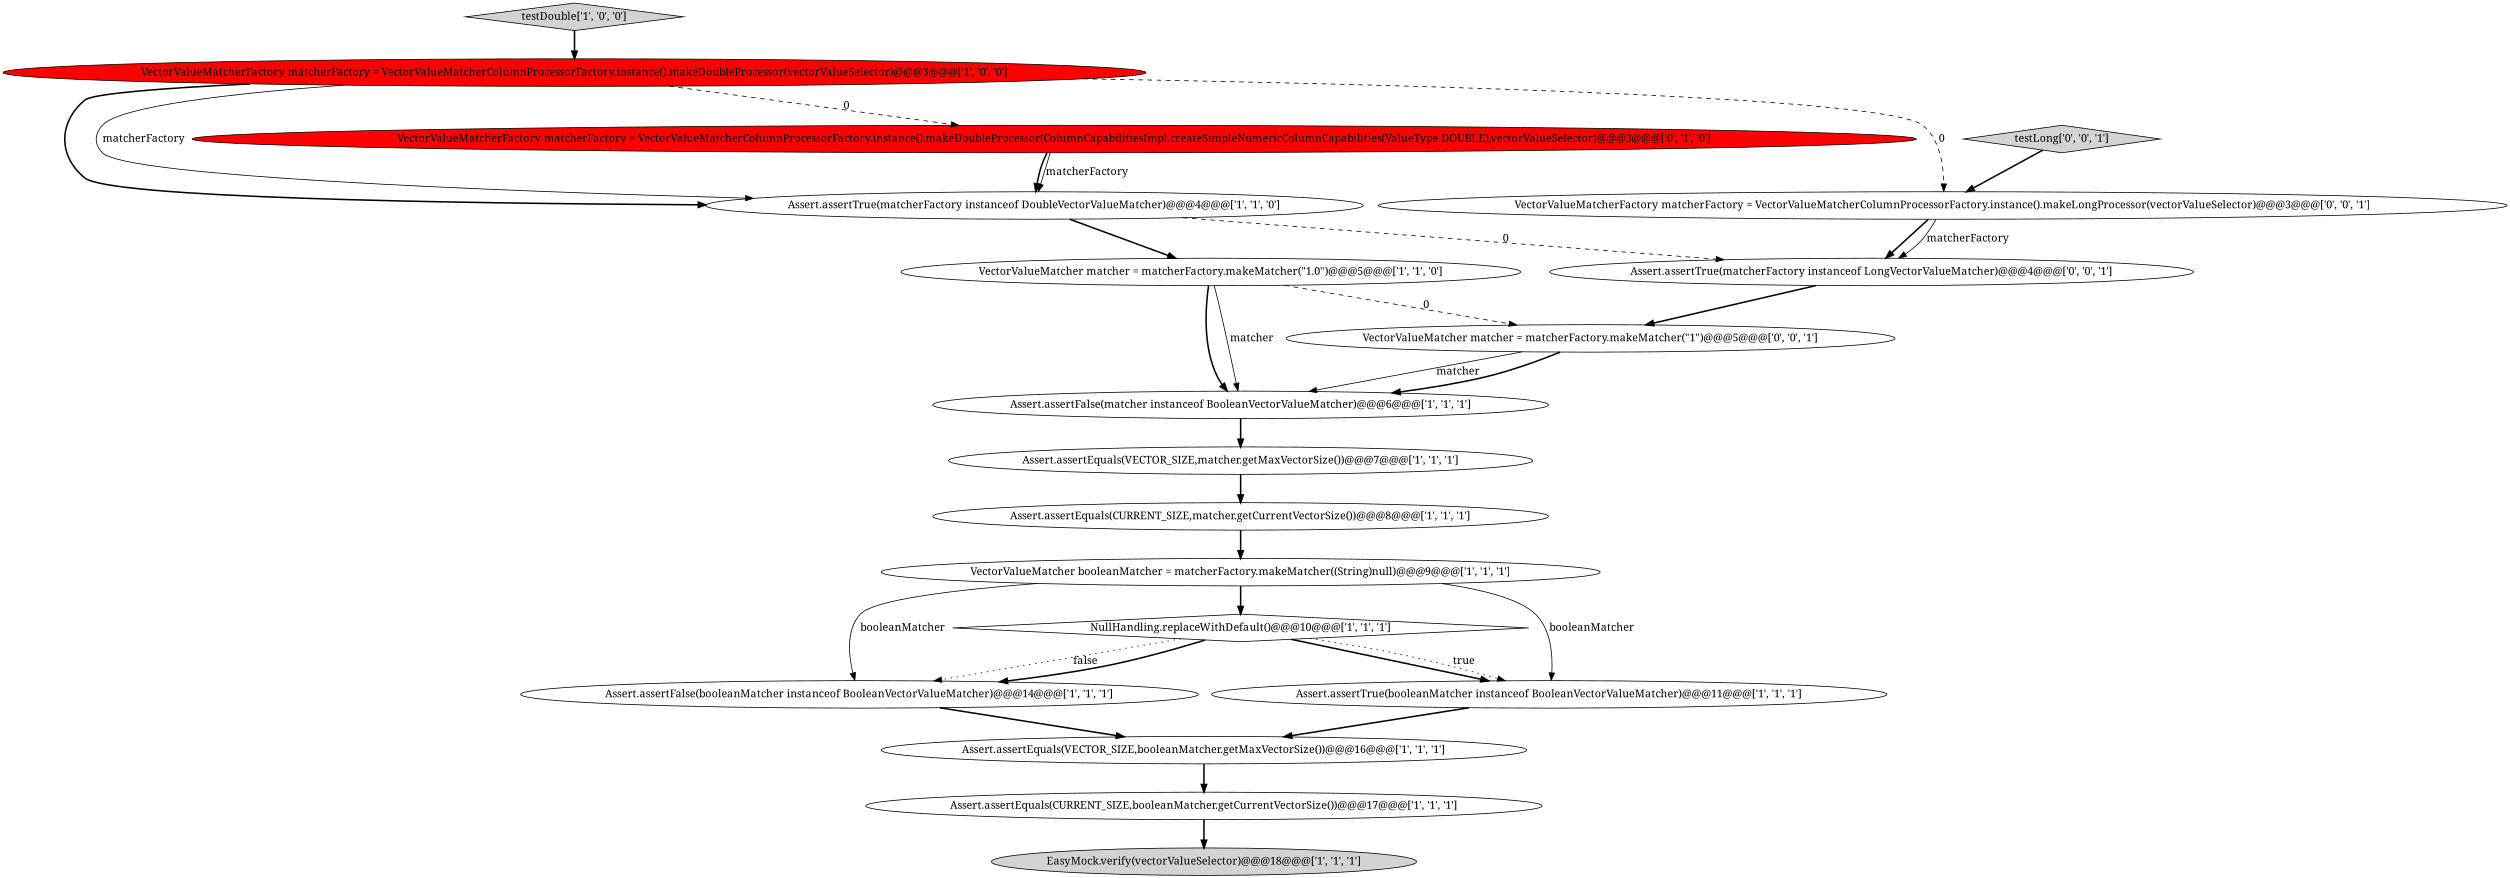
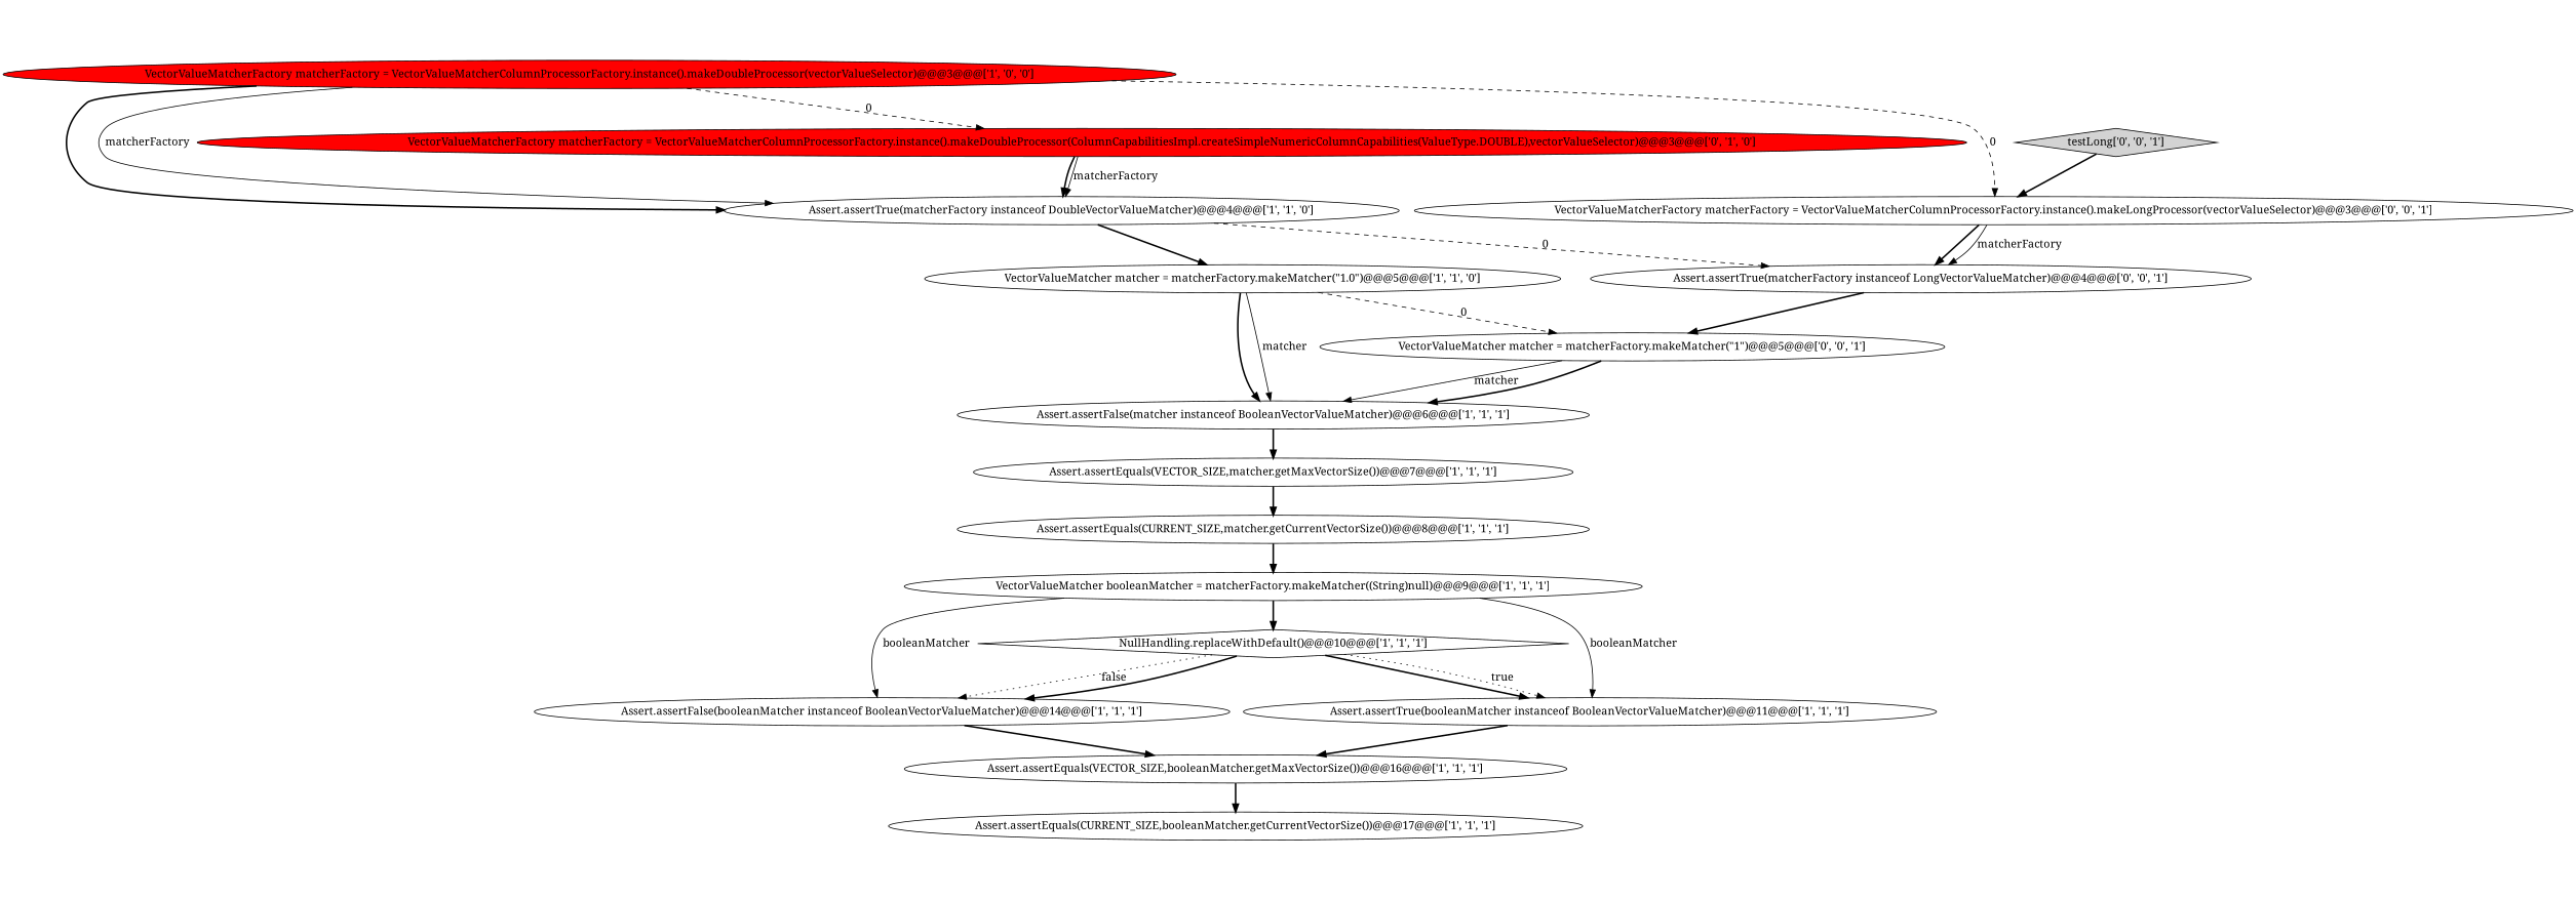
  digraph {
    fontname="Noto Serif"
    node [fillcolor=white fontname="Noto Serif" shape=ellipse style=filled]
    edge [fontname="Noto Serif" style=bold]
    n1 [label="Assert.assertFalse(booleanMatcher instanceof BooleanVectorValueMatcher)@@@14@@@['1', '1', '1']"]
    n2 [label="Assert.assertEquals(VECTOR_SIZE,booleanMatcher.getMaxVectorSize())@@@16@@@['1', '1', '1']"]
    n3 [label="Assert.assertEquals(CURRENT_SIZE,booleanMatcher.getCurrentVectorSize())@@@17@@@['1', '1', '1']"]
    n4 [label="Assert.assertTrue(matcherFactory instanceof DoubleVectorValueMatcher)@@@4@@@['1', '1', '0']"]
    n5 [label="Assert.assertTrue(matcherFactory instanceof LongVectorValueMatcher)@@@4@@@['0', '0', '1']"]
    n6 [label="VectorValueMatcher matcher = matcherFactory.makeMatcher(\"1.0\")@@@5@@@['1', '1', '0']"]
    n7 [label="VectorValueMatcher matcher = matcherFactory.makeMatcher(\"1\")@@@5@@@['0', '0', '1']"]
    n8 [label="Assert.assertFalse(matcher instanceof BooleanVectorValueMatcher)@@@6@@@['1', '1', '1']"]
    n9 [label="Assert.assertEquals(VECTOR_SIZE,matcher.getMaxVectorSize())@@@7@@@['1', '1', '1']"]
    n10 [label="Assert.assertEquals(CURRENT_SIZE,matcher.getCurrentVectorSize())@@@8@@@['1', '1', '1']"]
    n11 [label="VectorValueMatcher booleanMatcher = matcherFactory.makeMatcher((String)null)@@@9@@@['1', '1', '1']"]
-   n12 [fillcolor=lightgray label="testDouble['1', '0', '0']" shape=diamond]
    n13 [fillcolor=red label="VectorValueMatcherFactory matcherFactory = VectorValueMatcherColumnProcessorFactory.instance().makeDoubleProcessor(vectorValueSelector)@@@3@@@['1', '0', '0']"]
    n14 [fillcolor=red label="VectorValueMatcherFactory matcherFactory = VectorValueMatcherColumnProcessorFactory.instance().makeDoubleProcessor(ColumnCapabilitiesImpl.createSimpleNumericColumnCapabilities(ValueType.DOUBLE),vectorValueSelector)@@@3@@@['0', '1', '0']"]
    n15 [label="VectorValueMatcherFactory matcherFactory = VectorValueMatcherColumnProcessorFactory.instance().makeLongProcessor(vectorValueSelector)@@@3@@@['0', '0', '1']"]
    n16 [fillcolor=lightgray label="testLong['0', '0', '1']" shape=diamond]
-   n17 [fillcolor=lightgray label="EasyMock.verify(vectorValueSelector)@@@18@@@['1', '1', '1']"]
    n18 [label="Assert.assertTrue(booleanMatcher instanceof BooleanVectorValueMatcher)@@@11@@@['1', '1', '1']"]
    n19 [label="NullHandling.replaceWithDefault()@@@10@@@['1', '1', '1']" shape=diamond]
    n1 -> n2
    n2 -> n3
-   n3 -> n17
    n4 -> n5 [label=0 style=dashed]
    n4 -> n6
    n5 -> n7
    n6 -> n7 [label=0 style=dashed]
    n6 -> n8
    n6 -> n8 [label=matcher style=solid]
    n7 -> n8 [label=matcher style=solid]
    n7 -> n8
    n8 -> n9
    n9 -> n10
    n10 -> n11
    n11 -> n1 [label=booleanMatcher style=solid]
    n11 -> n18 [label=booleanMatcher style=solid]
    n11 -> n19
-   n12 -> n13
    n13 -> n4
    n13 -> n4 [label=matcherFactory style=solid]
    n13 -> n14 [label=0 style=dashed]
    n13 -> n15 [label=0 style=dashed]
    n14 -> n4
    n14 -> n4 [label=matcherFactory style=solid]
    n15 -> n5
    n15 -> n5 [label=matcherFactory style=solid]
    n16 -> n15
    n18 -> n2
    n19 -> n1 [label=false style=dotted]
    n19 -> n1
    n19 -> n18
    n19 -> n18 [label=true style=dotted]
  }
